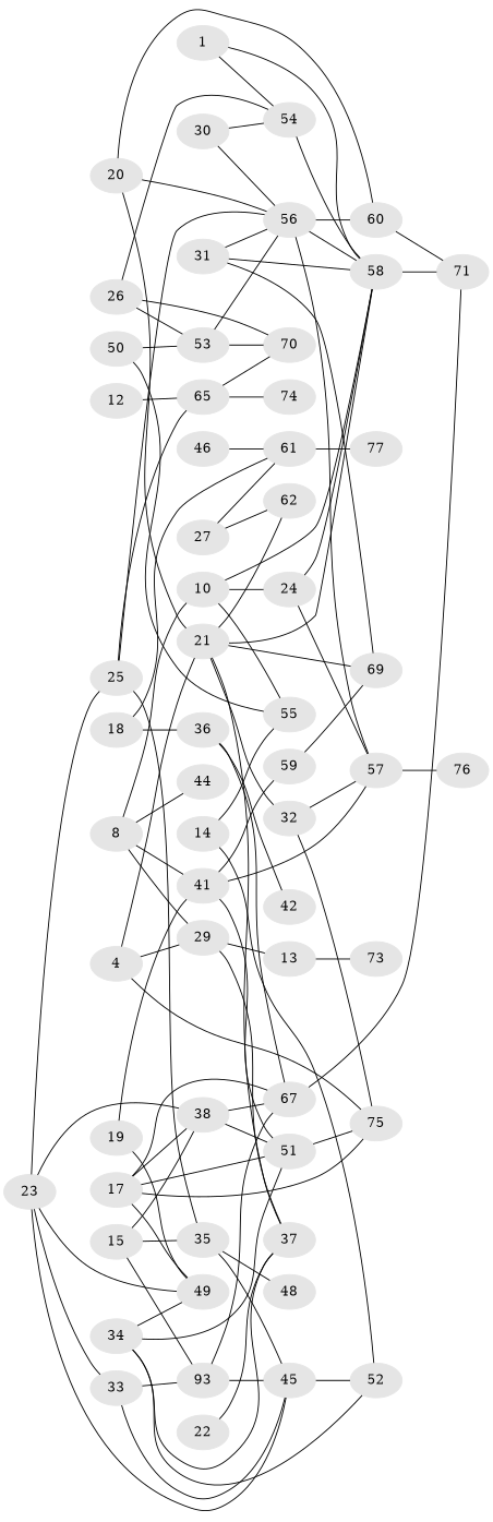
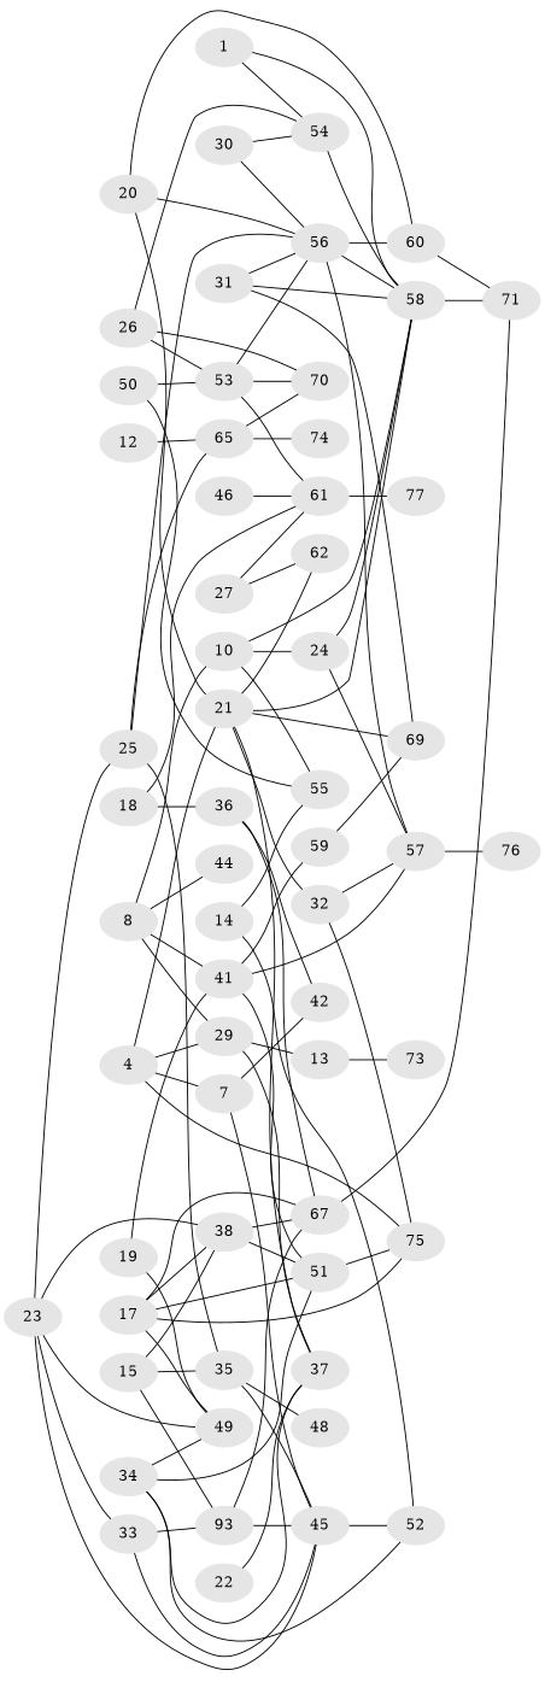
  graph {
    rankdir=LR
    node [color=gray90 style=filled]
    edge [weight=1.0]
    1
    54
    58
    71
    4
+   7
    21
    29
    75
    42
    45
    32
    37
    62
    69
    n16 [label=13]
    52
    8
    10
    41
    44
    24
    55
    51
    57
    59
    12
    65
    70
    74
    14
    15
    35
    38
    n35 [label=93]
    48
    67
    17
    49
    18
    36
    61
    77
    19
    20
    56
    60
    22
    23
    25
    33
    76
    26
    53
    27
    73
    30
    31
    34
    46
    50
    1 -- 54
    1 -- 58
    54 -- 58
    58 -- 71
+   4 -- 7
    4 -- 21
    4 -- 29
    4 -- 75
+   7 -- 42
+   7 -- 45
    21 -- 58
    21 -- 32
    21 -- 37
    21 -- 62
    21 -- 69
    29 -- 37
    29 -- n16
    45 -- 52
    32 -- 75
    32 -- 57
    n16 -- 73
    8 -- 29
    8 -- 10
    8 -- 41
    8 -- 44
    10 -- 58
    10 -- 24
    10 -- 55
    41 -- 51
    41 -- 57
    41 -- 59
    24 -- 58
    24 -- 57
    51 -- 75
    57 -- 76
    59 -- 69
    12 -- 65
    65 -- 70
    65 -- 74
    14 -- 52
    14 -- 55
    15 -- 35
    15 -- 38
    15 -- n35
    35 -- 45
    35 -- 48
    38 -- 51
    38 -- 67
    n35 -- 45
    n35 -- 67
    67 -- 71
    17 -- 75
    17 -- 51
    17 -- 38
    17 -- 67
    17 -- 49
    18 -- 36
    18 -- 61
    36 -- 42
    36 -- 67
    61 -- 77
    19 -- 41
    19 -- 49
    20 -- 21
    20 -- 56
    20 -- 60
    56 -- 58
    56 -- 57
    56 -- 60 [weight=2.0]
    60 -- 71
    22 -- 37
    23 -- 45
    23 -- 38
    23 -- 49
    23 -- 25 [weight=2.0]
    23 -- 33
    25 -- 65
    25 -- 35
    25 -- 56
    33 -- 45
    33 -- n35
    26 -- 54
    26 -- 70
    26 -- 53
    53 -- 70
+   53 -- 61
    53 -- 56
    27 -- 62
    27 -- 61
    30 -- 54
    30 -- 56
    31 -- 58
    31 -- 69
    31 -- 56 [weight=2.0]
    34 -- 37
    34 -- 52
    34 -- 51
    34 -- 49
    46 -- 61
    50 -- 55
    50 -- 53
  }
